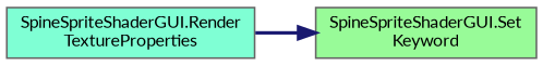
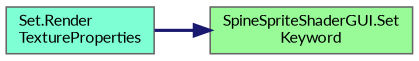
  digraph {
    rankdir=LR
    fontname=Lato
    node [color=gray40 fontname=Lato fontsize=10 shape=record style=filled]
-   n1 [fillcolor=aquamarine fontcolor=black height=0.2 label="SpineSpriteShaderGUI.Render\lTextureProperties" width=0.4]
+   n1 [fillcolor=aquamarine fontcolor=black height=0.2 label="Set.Render\lTextureProperties" width=0.4]
    n2 [fillcolor=palegreen height=0.2 label="SpineSpriteShaderGUI.Set\lKeyword" width=0.4]
    n1 -> n2 [color=midnightblue fontname=Lato fontsize=10 labelfontname=Helvetica labelfontsize=10 style=bold]
  }
